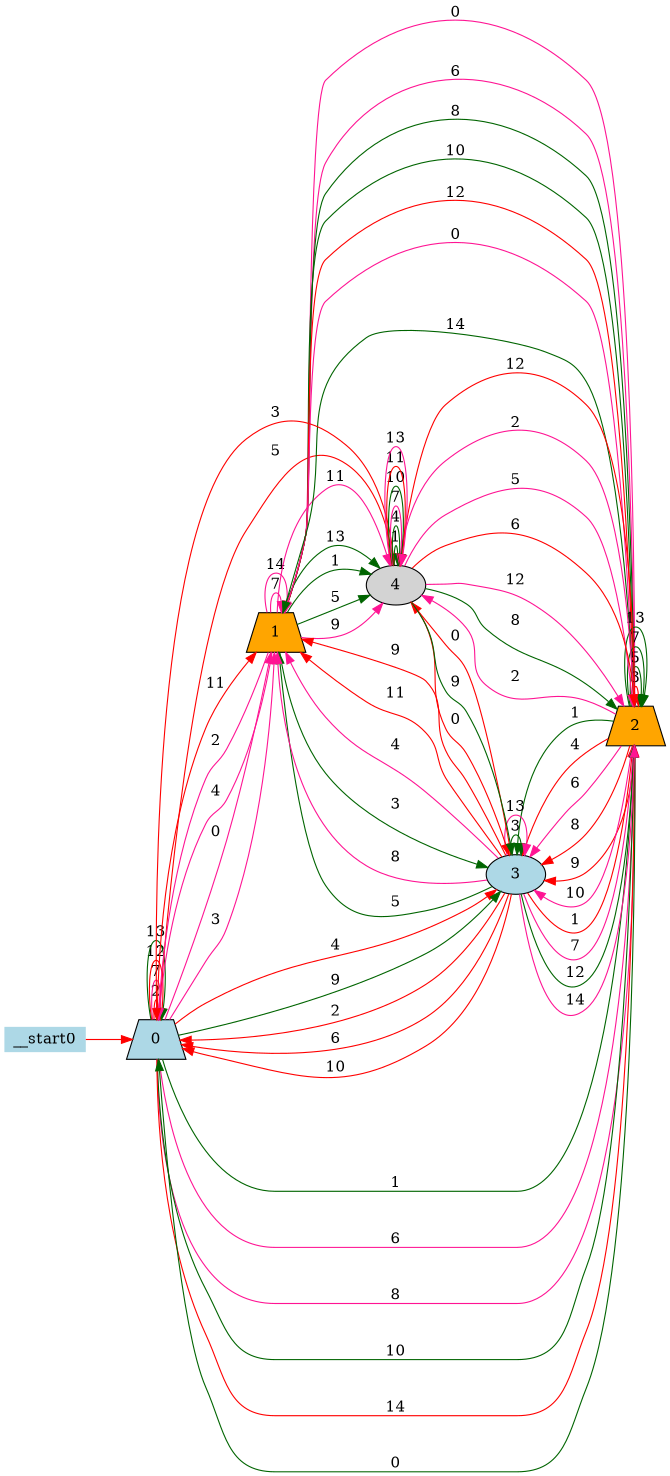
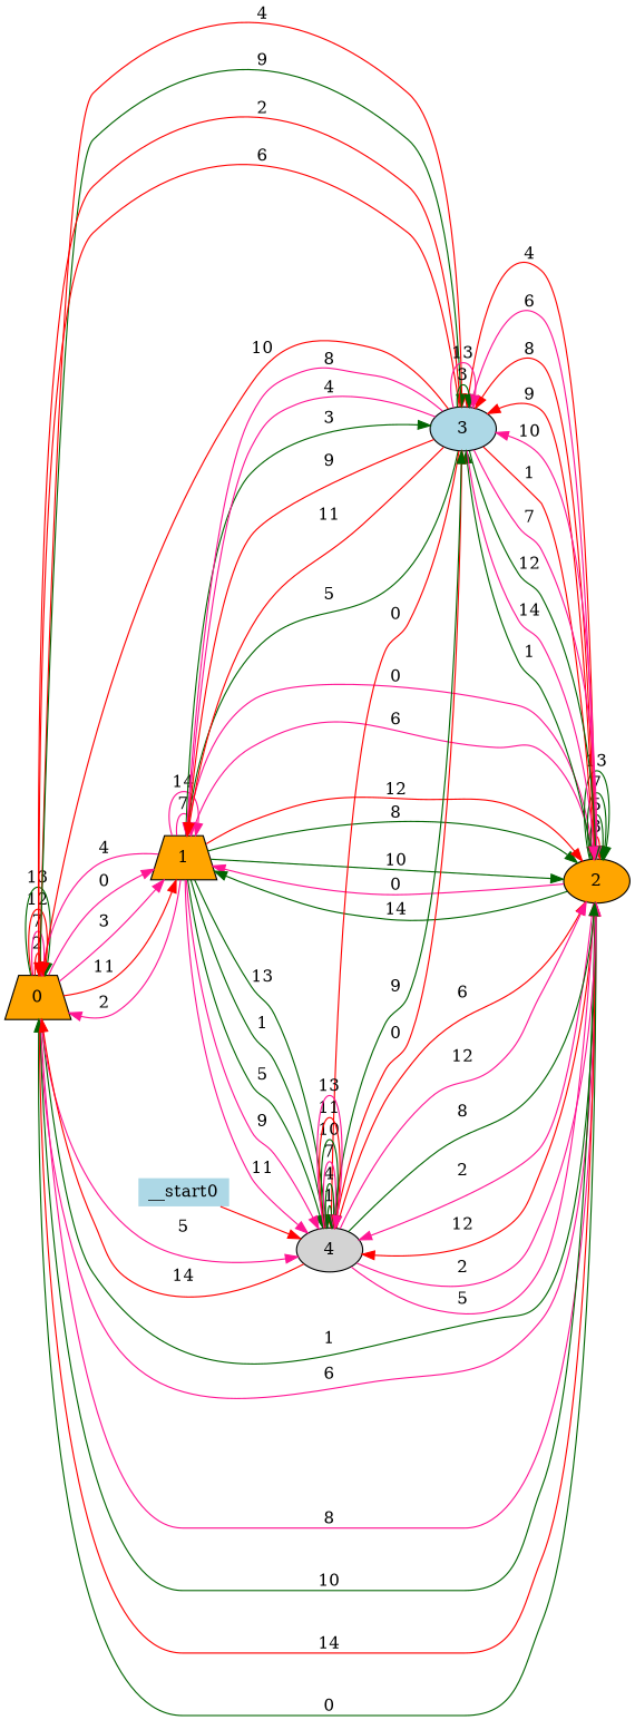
  digraph {
    rankdir=LR
    node [fillcolor=orange shape=ellipse style=filled]
    edge [color=deeppink]
-   n1 [fillcolor=lightblue label=0 shape=trapezium]
+   n1 [label=0 shape=trapezium]
    n2 [label=1 shape=trapezium]
-   n3 [label=2 shape=trapezium]
+   n3 [label=2]
    n4 [fillcolor=lightblue label=3]
    n5 [fillcolor=lightgrey label=4]
    __start0 [fillcolor=lightblue height=0 shape=none width=0]
    n1 -> n1 [color=red label=2]
    n1 -> n1 [label=7]
    n1 -> n1 [color=red label=12]
    n1 -> n1 [color=darkgreen label=13]
    n1 -> n2 [label=0]
    n1 -> n2 [label=3]
    n1 -> n2 [color=red label=11]
    n1 -> n3 [color=darkgreen label=1]
    n1 -> n3 [label=6]
    n1 -> n3 [label=8]
    n1 -> n3 [color=darkgreen label=10]
    n1 -> n3 [color=red label=14]
    n1 -> n4 [color=red label=4]
    n1 -> n4 [color=darkgreen label=9]
-   n1 -> n5 [color=red label=5]
+   n1 -> n5 [label=5]
    n2 -> n1 [label=2]
    n2 -> n1 [label=4]
    n2 -> n2 [label=7]
    n2 -> n2 [label=14]
    n2 -> n3 [label=0]
    n2 -> n3 [label=6]
    n2 -> n3 [color=darkgreen label=8]
    n2 -> n3 [color=darkgreen label=10]
    n2 -> n3 [color=red label=12]
    n2 -> n4 [color=darkgreen label=3]
    n2 -> n5 [color=darkgreen label=1]
    n2 -> n5 [color=darkgreen label=5]
    n2 -> n5 [label=9]
    n2 -> n5 [label=11]
    n2 -> n5 [color=darkgreen label=13]
    n3 -> n1 [color=darkgreen label=0]
    n3 -> n2 [label=0]
    n3 -> n2 [color=darkgreen label=14]
    n3 -> n3 [color=red label=3]
    n3 -> n3 [color=darkgreen label=5]
    n3 -> n3 [color=darkgreen label=7]
    n3 -> n3 [color=darkgreen label=13]
    n3 -> n4 [color=darkgreen label=1]
    n3 -> n4 [color=red label=4]
    n3 -> n4 [label=6]
    n3 -> n4 [color=red label=8]
    n3 -> n4 [color=red label=9]
    n3 -> n4 [label=10]
    n3 -> n5 [label=2]
    n3 -> n5 [color=red label=12]
    n4 -> n1 [color=red label=2]
    n4 -> n1 [color=red label=6]
    n4 -> n1 [color=red label=10]
    n4 -> n2 [label=4]
    n4 -> n2 [color=darkgreen label=5]
    n4 -> n2 [label=8]
    n4 -> n2 [color=red label=9]
    n4 -> n2 [color=red label=11]
    n4 -> n3 [color=red label=1]
    n4 -> n3 [label=7]
    n4 -> n3 [color=darkgreen label=12]
    n4 -> n3 [label=14]
    n4 -> n4 [color=darkgreen label=3]
    n4 -> n4 [label=13]
    n4 -> n5 [color=red label=0]
-   n5 -> n1 [color=red label=3]
+   n5 -> n1 [color=red label=14]
    n5 -> n3 [label=2]
    n5 -> n3 [label=5]
    n5 -> n3 [color=red label=6]
    n5 -> n3 [color=darkgreen label=8]
    n5 -> n3 [label=12]
    n5 -> n4 [color=red label=0]
    n5 -> n4 [color=darkgreen label=9]
    n5 -> n5 [color=darkgreen label=1]
    n5 -> n5 [color=darkgreen label=4]
    n5 -> n5 [label=7]
    n5 -> n5 [color=darkgreen label=10]
    n5 -> n5 [color=red label=11]
    n5 -> n5 [label=13]
-   __start0 -> n1 [color=red]
+   __start0 -> n5 [color=red]
  }
